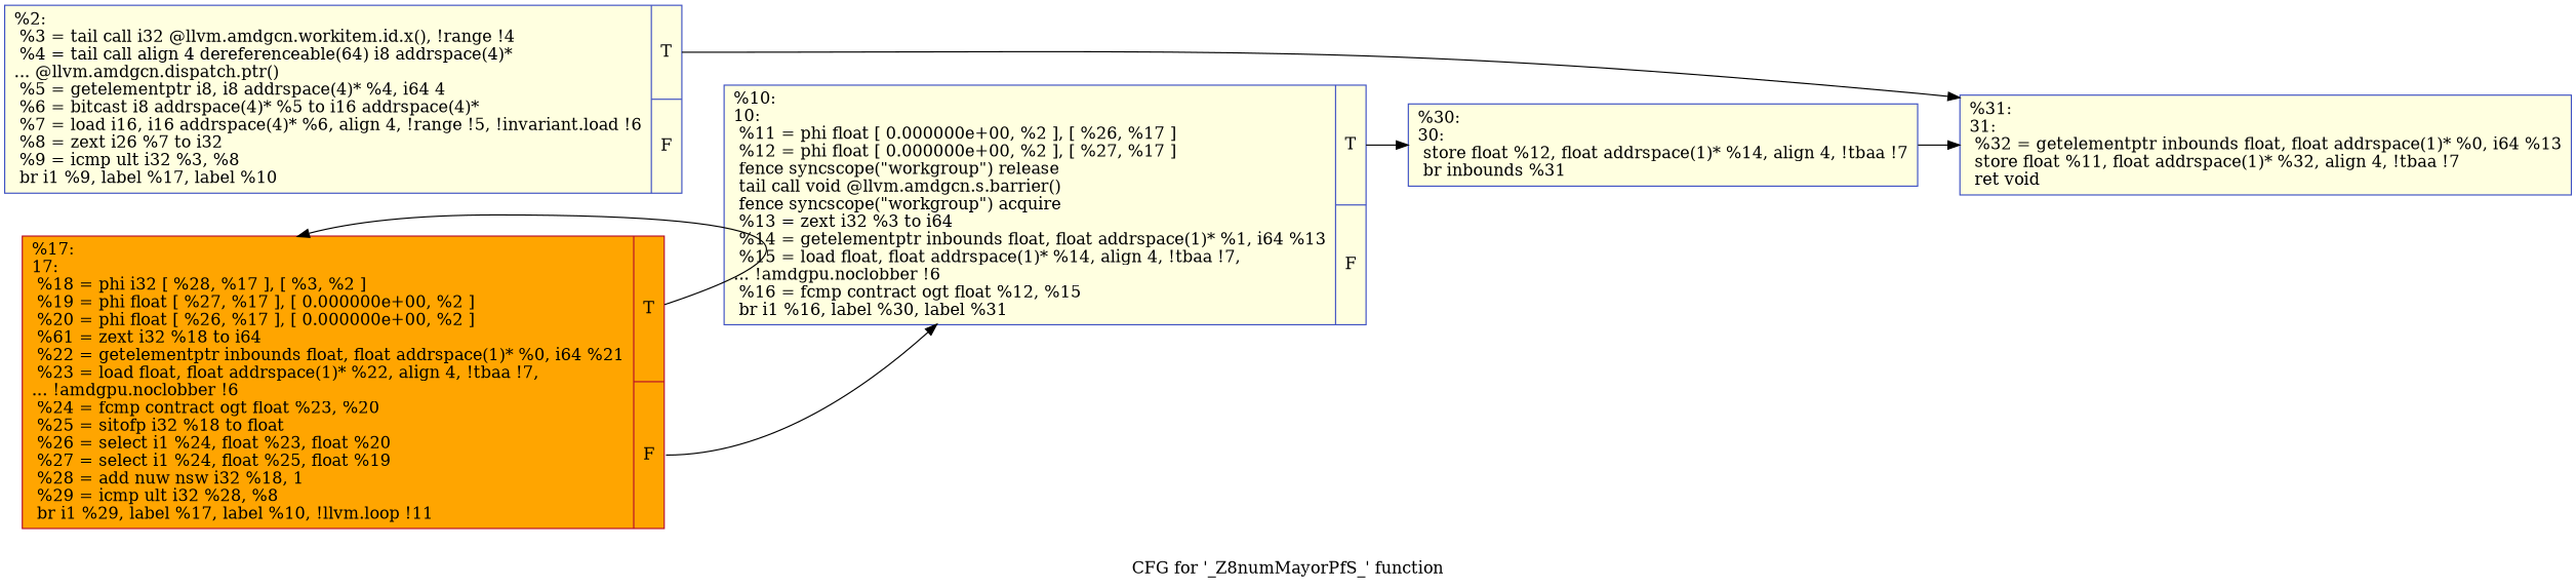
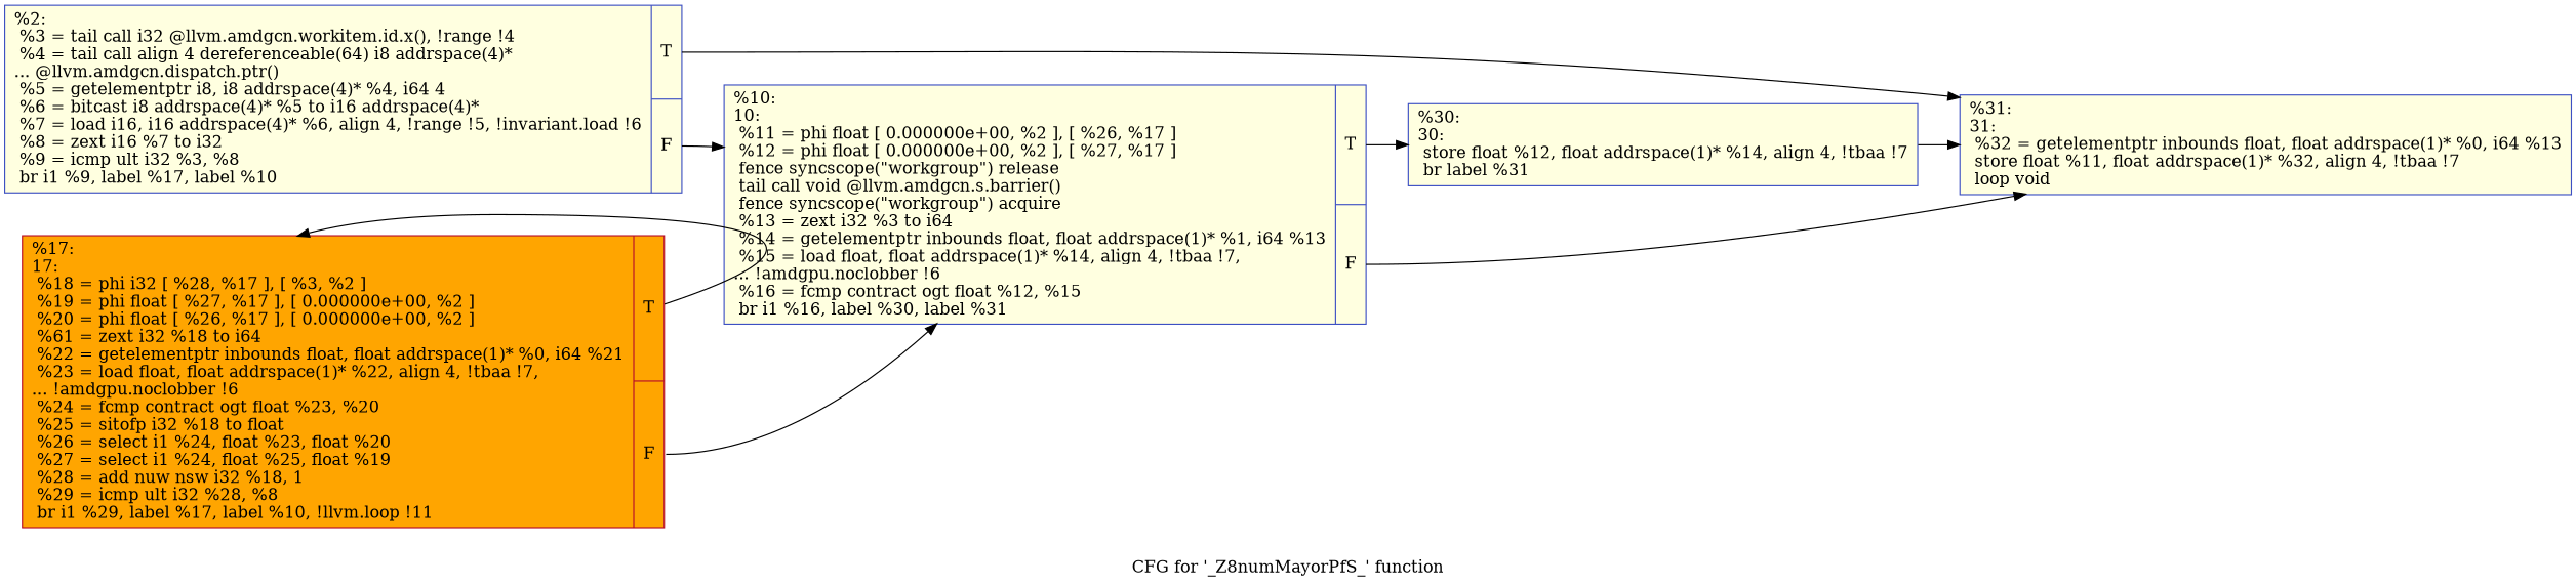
  digraph {
    label="CFG for '_Z8numMayorPfS_' function"
    rankdir=LR
    node [color="#3d50c3ff" fillcolor=lightyellow shape=record style=filled]
    edge [tailport=s0]
-   n1 [label="{%2:\l  %3 = tail call i32 @llvm.amdgcn.workitem.id.x(), !range !4\l  %4 = tail call align 4 dereferenceable(64) i8 addrspace(4)*\l... @llvm.amdgcn.dispatch.ptr()\l  %5 = getelementptr i8, i8 addrspace(4)* %4, i64 4\l  %6 = bitcast i8 addrspace(4)* %5 to i16 addrspace(4)*\l  %7 = load i16, i16 addrspace(4)* %6, align 4, !range !5, !invariant.load !6\l  %8 = zext i26 %7 to i32\l  %9 = icmp ult i32 %3, %8\l  br i1 %9, label %17, label %10\l|{<s0>T|<s1>F}}"]
+   n1 [label="{%2:\l  %3 = tail call i32 @llvm.amdgcn.workitem.id.x(), !range !4\l  %4 = tail call align 4 dereferenceable(64) i8 addrspace(4)*\l... @llvm.amdgcn.dispatch.ptr()\l  %5 = getelementptr i8, i8 addrspace(4)* %4, i64 4\l  %6 = bitcast i8 addrspace(4)* %5 to i16 addrspace(4)*\l  %7 = load i16, i16 addrspace(4)* %6, align 4, !range !5, !invariant.load !6\l  %8 = zext i16 %7 to i32\l  %9 = icmp ult i32 %3, %8\l  br i1 %9, label %17, label %10\l|{<s0>T|<s1>F}}"]
    n2 [label="{%10:\l10:                                               \l  %11 = phi float [ 0.000000e+00, %2 ], [ %26, %17 ]\l  %12 = phi float [ 0.000000e+00, %2 ], [ %27, %17 ]\l  fence syncscope(\"workgroup\") release\l  tail call void @llvm.amdgcn.s.barrier()\l  fence syncscope(\"workgroup\") acquire\l  %13 = zext i32 %3 to i64\l  %14 = getelementptr inbounds float, float addrspace(1)* %1, i64 %13\l  %15 = load float, float addrspace(1)* %14, align 4, !tbaa !7,\l... !amdgpu.noclobber !6\l  %16 = fcmp contract ogt float %12, %15\l  br i1 %16, label %30, label %31\l|{<s0>T|<s1>F}}"]
-   n3 [label="{%31:\l31:                                               \l  %32 = getelementptr inbounds float, float addrspace(1)* %0, i64 %13\l  store float %11, float addrspace(1)* %32, align 4, !tbaa !7\l  ret void\l}"]
+   n3 [label="{%31:\l31:                                               \l  %32 = getelementptr inbounds float, float addrspace(1)* %0, i64 %13\l  store float %11, float addrspace(1)* %32, align 4, !tbaa !7\l  loop void\l}"]
    n4 [color="#b70d28ff" fillcolor=orange label="{%17:\l17:                                               \l  %18 = phi i32 [ %28, %17 ], [ %3, %2 ]\l  %19 = phi float [ %27, %17 ], [ 0.000000e+00, %2 ]\l  %20 = phi float [ %26, %17 ], [ 0.000000e+00, %2 ]\l  %61 = zext i32 %18 to i64\l  %22 = getelementptr inbounds float, float addrspace(1)* %0, i64 %21\l  %23 = load float, float addrspace(1)* %22, align 4, !tbaa !7,\l... !amdgpu.noclobber !6\l  %24 = fcmp contract ogt float %23, %20\l  %25 = sitofp i32 %18 to float\l  %26 = select i1 %24, float %23, float %20\l  %27 = select i1 %24, float %25, float %19\l  %28 = add nuw nsw i32 %18, 1\l  %29 = icmp ult i32 %28, %8\l  br i1 %29, label %17, label %10, !llvm.loop !11\l|{<s0>T|<s1>F}}"]
-   n5 [label="{%30:\l30:                                               \l  store float %12, float addrspace(1)* %14, align 4, !tbaa !7\l  br inbounds %31\l}"]
+   n5 [label="{%30:\l30:                                               \l  store float %12, float addrspace(1)* %14, align 4, !tbaa !7\l  br label %31\l}"]
+   n1 -> n2 [tailport=s1]
    n1 -> n3
+   n2 -> n3 [tailport=s1]
    n2 -> n5
    n4 -> n2 [tailport=s1]
    n4 -> n4
    n5 -> n3
  }
